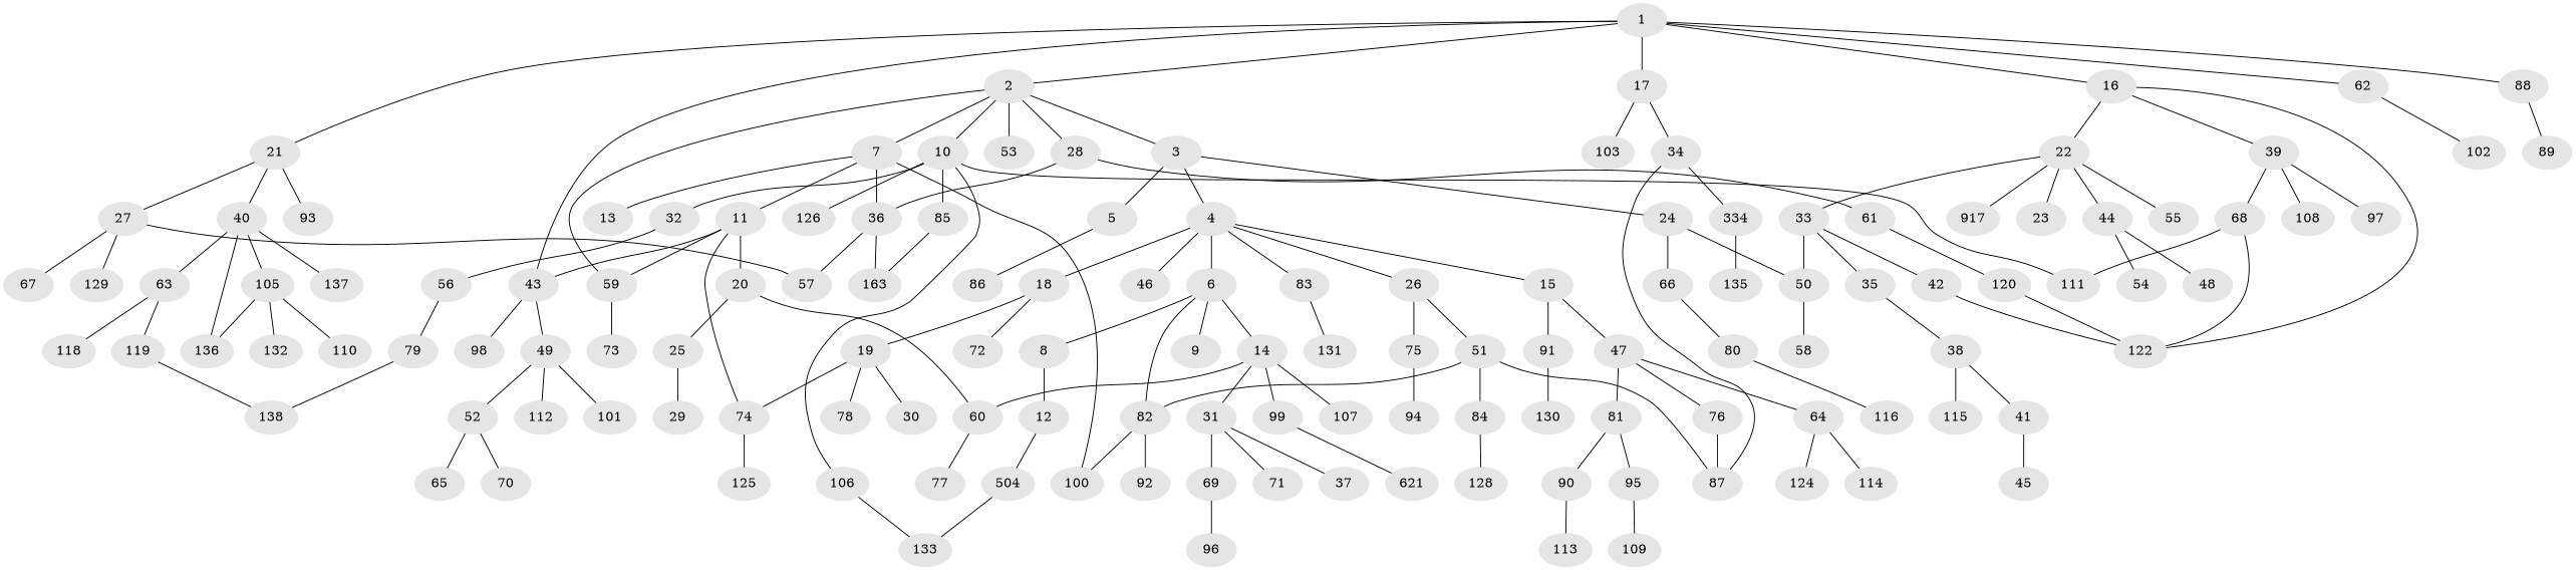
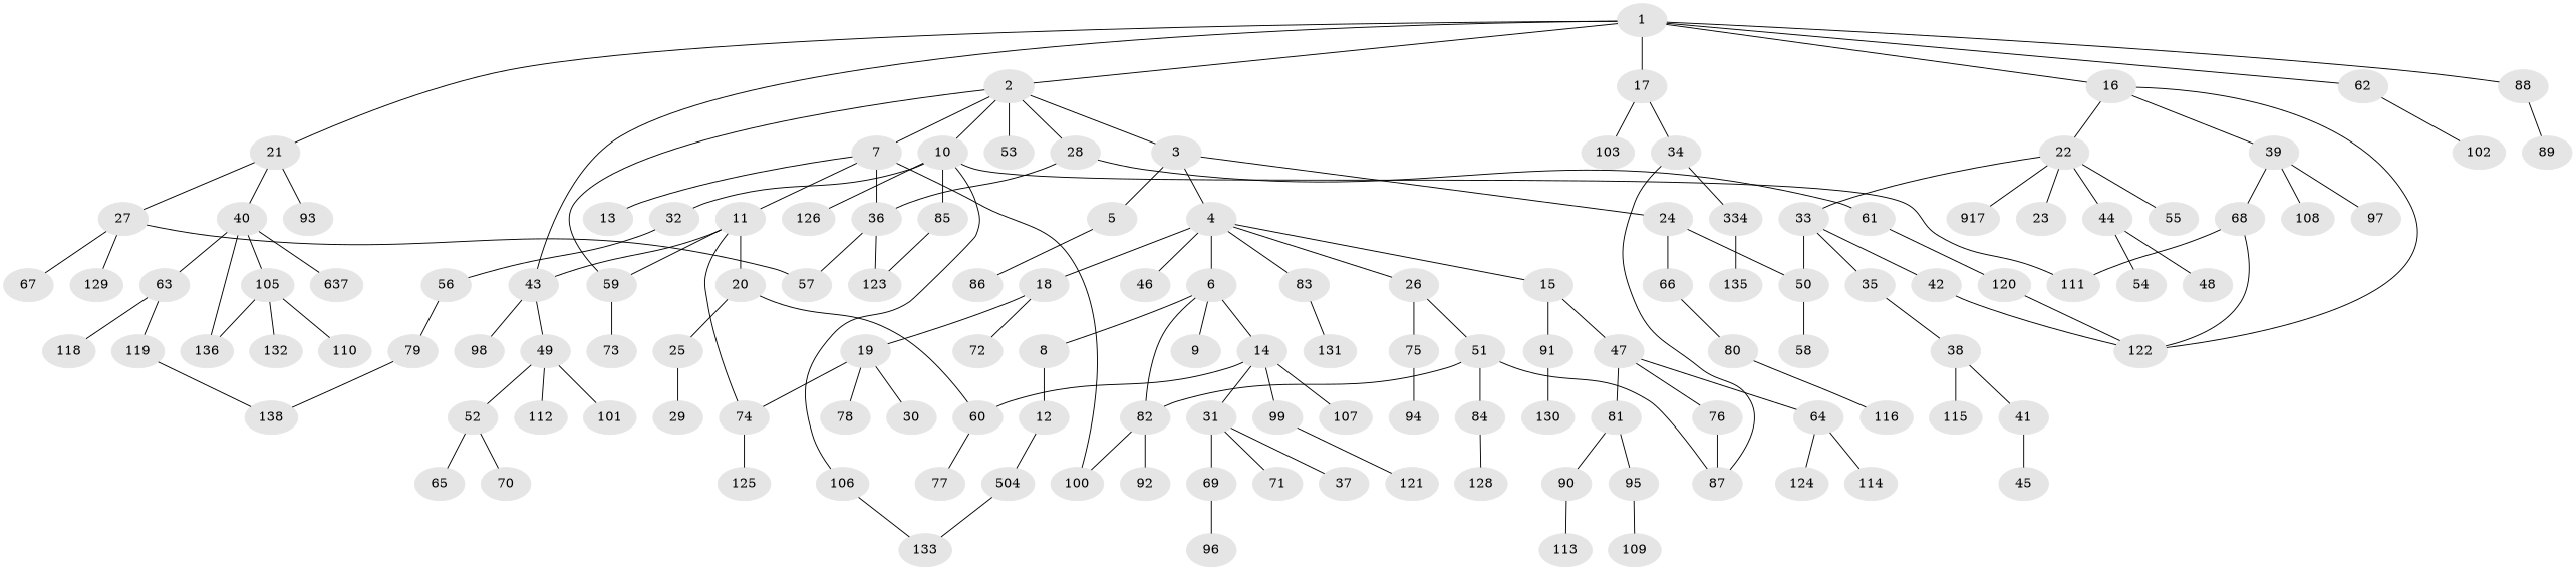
  graph {
    node [color=gray90 style=filled]
    1
    2
    16
    17
    21
    43
    62
    88
    3
    7
    10
    28
    53
    59
    22
    39
    122
    34
    103
    27
    40
    93
    49
    98
    102
    89
    4
    5
    24
    11
    13
    36
    100
    32
    85
    106
    111
    126
    61
    73
    6
    15
    18
    26
    46
    83
    86
    50
    66
    8
    9
    14
    82
    47
    91
    19
    72
    51
    75
    131
    12
    31
    60
    99
    107
    92
    20
    74
    57
-   123 [label=163]
+   123
    n71 [label=504]
    56
    133
    25
    125
    37
    69
    71
    77
-   121 [label=621]
+   121
    64
    76
    81
    130
    23
    33
    44
    55
    n89 [label=917]
    68
    97
    108
    87
    n94 [label=334]
    30
    78
    29
    67
    129
    63
    105
    136
-   137
+   137 [label=637]
    35
    42
    48
    54
    58
    80
    84
    94
    120
    96
    79
    38
    135
    41
    115
    45
    118
    119
    110
    132
    52
    101
    112
    114
    124
    90
    95
    65
    70
    128
    138
    116
    113
    109
    1 -- 2
    1 -- 16
    1 -- 17
    1 -- 21
    1 -- 43
    1 -- 62
    1 -- 88
    2 -- 3
    2 -- 7
    2 -- 10
    2 -- 28
    2 -- 53
    2 -- 59
    16 -- 22
    16 -- 39
    16 -- 122
    17 -- 34
    17 -- 103
    21 -- 27
    21 -- 40
    21 -- 93
    43 -- 49
    43 -- 98
    62 -- 102
    88 -- 89
    3 -- 4
    3 -- 5
    3 -- 24
    7 -- 11
    7 -- 13
    7 -- 36
    7 -- 100
    10 -- 32
    10 -- 85
    10 -- 106
    10 -- 111
    10 -- 126
    28 -- 36
    28 -- 61
    59 -- 73
    22 -- 23
    22 -- 33
    22 -- 44
    22 -- 55
    22 -- n89
    39 -- 68
    39 -- 97
    39 -- 108
    34 -- 87
    34 -- n94
    27 -- 57
    27 -- 67
    27 -- 129
    40 -- 63
    40 -- 105
    40 -- 136
    40 -- 137
    49 -- 52
    49 -- 101
    49 -- 112
    4 -- 6
    4 -- 15
    4 -- 18
    4 -- 26
    4 -- 46
    4 -- 83
    5 -- 86
    24 -- 50
    24 -- 66
    11 -- 43
    11 -- 59
    11 -- 20
    11 -- 74
    36 -- 57
    36 -- 123
    32 -- 56
    85 -- 123
    106 -- 133
    61 -- 120
    6 -- 8
    6 -- 9
    6 -- 14
    6 -- 82
    15 -- 47
    15 -- 91
    18 -- 19
    18 -- 72
    26 -- 51
    26 -- 75
    83 -- 131
    50 -- 58
    66 -- 80
    8 -- 12
    14 -- 31
    14 -- 60
    14 -- 99
    14 -- 107
    82 -- 100
    82 -- 92
    47 -- 64
    47 -- 76
    47 -- 81
    91 -- 130
    19 -- 74
    19 -- 30
    19 -- 78
    51 -- 82
    51 -- 87
    51 -- 84
    75 -- 94
    12 -- n71
    31 -- 37
    31 -- 69
    31 -- 71
    60 -- 77
    99 -- 121
    20 -- 60
    20 -- 25
    74 -- 125
    n71 -- 133
    56 -- 79
    25 -- 29
    69 -- 96
    64 -- 114
    64 -- 124
    76 -- 87
    81 -- 90
    81 -- 95
    33 -- 50
    33 -- 35
    33 -- 42
    44 -- 48
    44 -- 54
    68 -- 122
    68 -- 111
    n94 -- 135
    63 -- 118
    63 -- 119
    105 -- 136
    105 -- 110
    105 -- 132
    35 -- 38
    42 -- 122
    80 -- 116
    84 -- 128
    120 -- 122
    79 -- 138
    38 -- 41
    38 -- 115
    41 -- 45
    119 -- 138
    52 -- 65
    52 -- 70
    90 -- 113
    95 -- 109
  }
